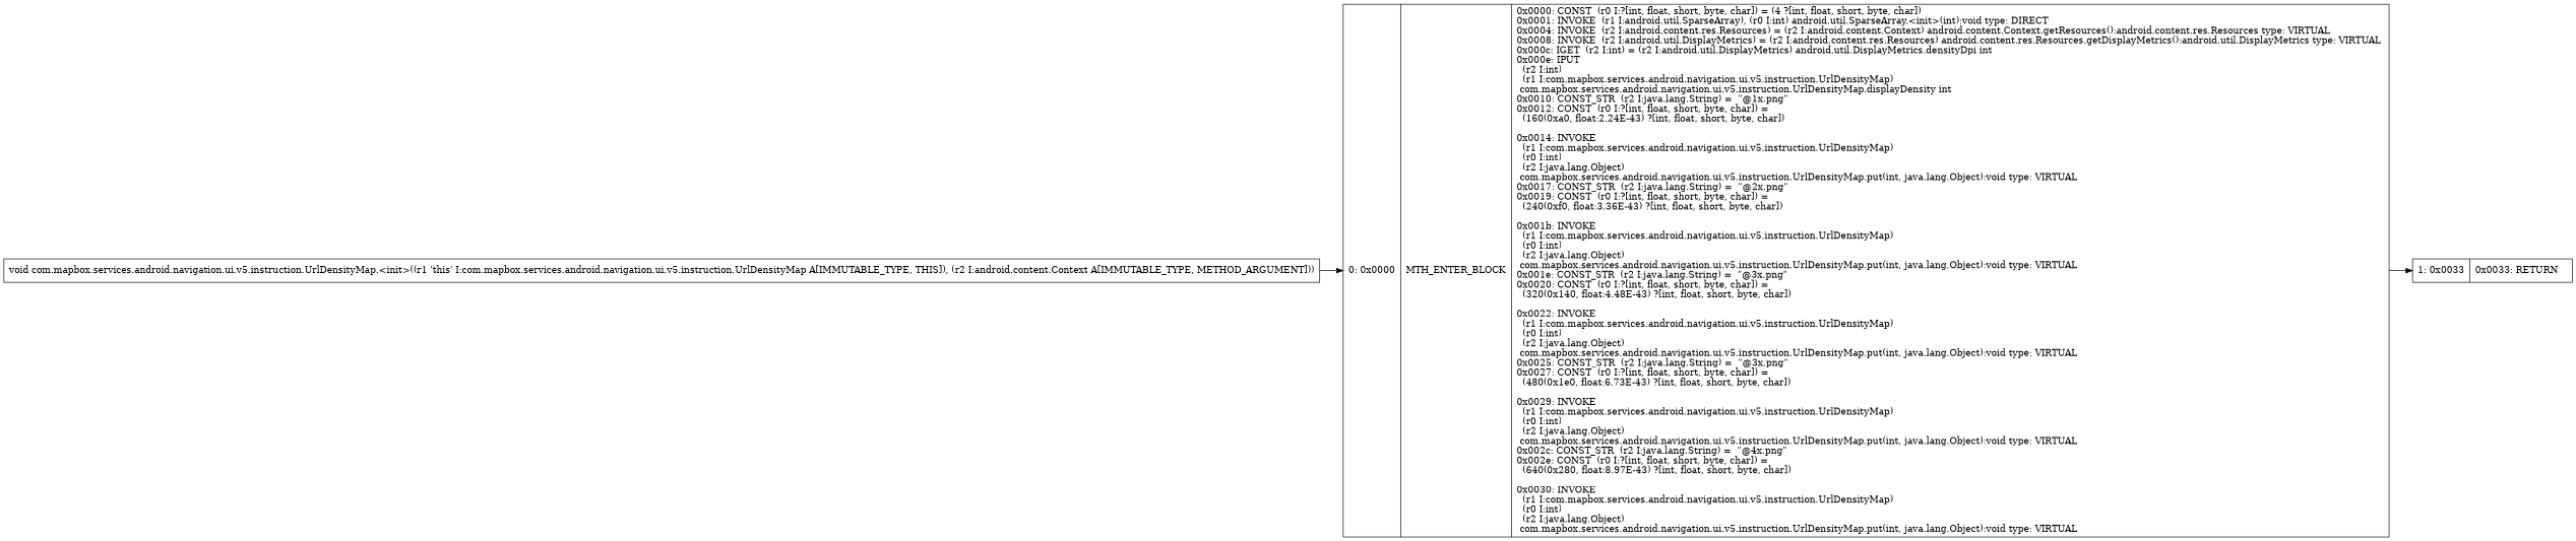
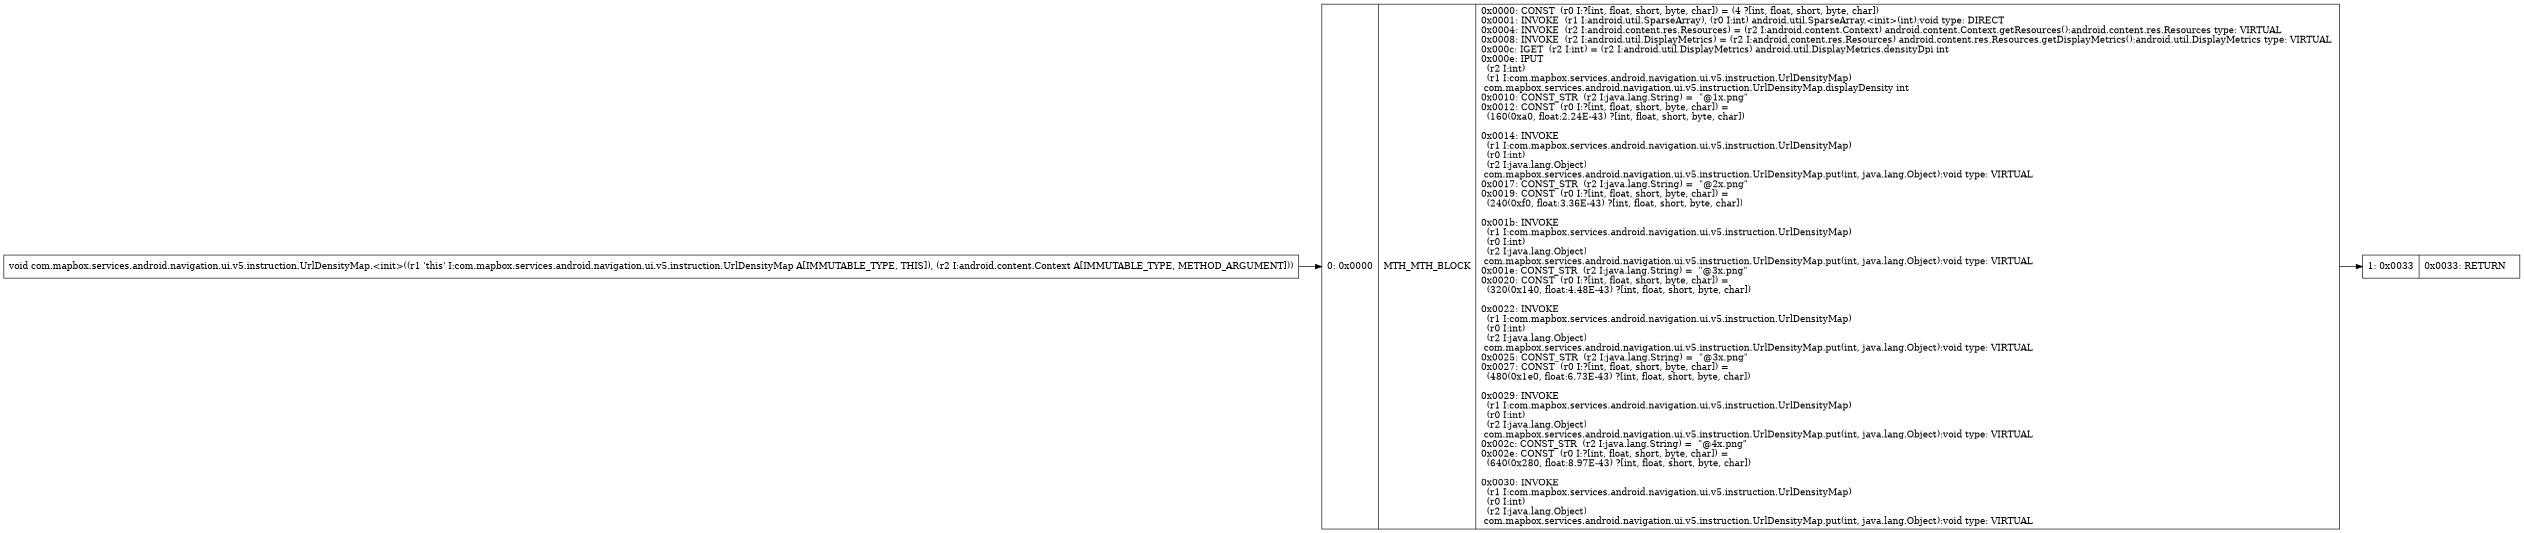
  digraph {
    rankdir=LR
    node [shape=record]
-   n1 [label="{0\:\ 0x0000|MTH_ENTER_BLOCK\l|0x0000: CONST  (r0 I:?[int, float, short, byte, char]) = (4 ?[int, float, short, byte, char]) \l0x0001: INVOKE  (r1 I:android.util.SparseArray), (r0 I:int) android.util.SparseArray.\<init\>(int):void type: DIRECT \l0x0004: INVOKE  (r2 I:android.content.res.Resources) = (r2 I:android.content.Context) android.content.Context.getResources():android.content.res.Resources type: VIRTUAL \l0x0008: INVOKE  (r2 I:android.util.DisplayMetrics) = (r2 I:android.content.res.Resources) android.content.res.Resources.getDisplayMetrics():android.util.DisplayMetrics type: VIRTUAL \l0x000c: IGET  (r2 I:int) = (r2 I:android.util.DisplayMetrics) android.util.DisplayMetrics.densityDpi int \l0x000e: IPUT  \l  (r2 I:int)\l  (r1 I:com.mapbox.services.android.navigation.ui.v5.instruction.UrlDensityMap)\l com.mapbox.services.android.navigation.ui.v5.instruction.UrlDensityMap.displayDensity int \l0x0010: CONST_STR  (r2 I:java.lang.String) =  \"@1x.png\" \l0x0012: CONST  (r0 I:?[int, float, short, byte, char]) = \l  (160(0xa0, float:2.24E\-43) ?[int, float, short, byte, char])\l \l0x0014: INVOKE  \l  (r1 I:com.mapbox.services.android.navigation.ui.v5.instruction.UrlDensityMap)\l  (r0 I:int)\l  (r2 I:java.lang.Object)\l com.mapbox.services.android.navigation.ui.v5.instruction.UrlDensityMap.put(int, java.lang.Object):void type: VIRTUAL \l0x0017: CONST_STR  (r2 I:java.lang.String) =  \"@2x.png\" \l0x0019: CONST  (r0 I:?[int, float, short, byte, char]) = \l  (240(0xf0, float:3.36E\-43) ?[int, float, short, byte, char])\l \l0x001b: INVOKE  \l  (r1 I:com.mapbox.services.android.navigation.ui.v5.instruction.UrlDensityMap)\l  (r0 I:int)\l  (r2 I:java.lang.Object)\l com.mapbox.services.android.navigation.ui.v5.instruction.UrlDensityMap.put(int, java.lang.Object):void type: VIRTUAL \l0x001e: CONST_STR  (r2 I:java.lang.String) =  \"@3x.png\" \l0x0020: CONST  (r0 I:?[int, float, short, byte, char]) = \l  (320(0x140, float:4.48E\-43) ?[int, float, short, byte, char])\l \l0x0022: INVOKE  \l  (r1 I:com.mapbox.services.android.navigation.ui.v5.instruction.UrlDensityMap)\l  (r0 I:int)\l  (r2 I:java.lang.Object)\l com.mapbox.services.android.navigation.ui.v5.instruction.UrlDensityMap.put(int, java.lang.Object):void type: VIRTUAL \l0x0025: CONST_STR  (r2 I:java.lang.String) =  \"@3x.png\" \l0x0027: CONST  (r0 I:?[int, float, short, byte, char]) = \l  (480(0x1e0, float:6.73E\-43) ?[int, float, short, byte, char])\l \l0x0029: INVOKE  \l  (r1 I:com.mapbox.services.android.navigation.ui.v5.instruction.UrlDensityMap)\l  (r0 I:int)\l  (r2 I:java.lang.Object)\l com.mapbox.services.android.navigation.ui.v5.instruction.UrlDensityMap.put(int, java.lang.Object):void type: VIRTUAL \l0x002c: CONST_STR  (r2 I:java.lang.String) =  \"@4x.png\" \l0x002e: CONST  (r0 I:?[int, float, short, byte, char]) = \l  (640(0x280, float:8.97E\-43) ?[int, float, short, byte, char])\l \l0x0030: INVOKE  \l  (r1 I:com.mapbox.services.android.navigation.ui.v5.instruction.UrlDensityMap)\l  (r0 I:int)\l  (r2 I:java.lang.Object)\l com.mapbox.services.android.navigation.ui.v5.instruction.UrlDensityMap.put(int, java.lang.Object):void type: VIRTUAL \l}"]
+   n1 [label="{0\:\ 0x0000|MTH_MTH_BLOCK\l|0x0000: CONST  (r0 I:?[int, float, short, byte, char]) = (4 ?[int, float, short, byte, char]) \l0x0001: INVOKE  (r1 I:android.util.SparseArray), (r0 I:int) android.util.SparseArray.\<init\>(int):void type: DIRECT \l0x0004: INVOKE  (r2 I:android.content.res.Resources) = (r2 I:android.content.Context) android.content.Context.getResources():android.content.res.Resources type: VIRTUAL \l0x0008: INVOKE  (r2 I:android.util.DisplayMetrics) = (r2 I:android.content.res.Resources) android.content.res.Resources.getDisplayMetrics():android.util.DisplayMetrics type: VIRTUAL \l0x000c: IGET  (r2 I:int) = (r2 I:android.util.DisplayMetrics) android.util.DisplayMetrics.densityDpi int \l0x000e: IPUT  \l  (r2 I:int)\l  (r1 I:com.mapbox.services.android.navigation.ui.v5.instruction.UrlDensityMap)\l com.mapbox.services.android.navigation.ui.v5.instruction.UrlDensityMap.displayDensity int \l0x0010: CONST_STR  (r2 I:java.lang.String) =  \"@1x.png\" \l0x0012: CONST  (r0 I:?[int, float, short, byte, char]) = \l  (160(0xa0, float:2.24E\-43) ?[int, float, short, byte, char])\l \l0x0014: INVOKE  \l  (r1 I:com.mapbox.services.android.navigation.ui.v5.instruction.UrlDensityMap)\l  (r0 I:int)\l  (r2 I:java.lang.Object)\l com.mapbox.services.android.navigation.ui.v5.instruction.UrlDensityMap.put(int, java.lang.Object):void type: VIRTUAL \l0x0017: CONST_STR  (r2 I:java.lang.String) =  \"@2x.png\" \l0x0019: CONST  (r0 I:?[int, float, short, byte, char]) = \l  (240(0xf0, float:3.36E\-43) ?[int, float, short, byte, char])\l \l0x001b: INVOKE  \l  (r1 I:com.mapbox.services.android.navigation.ui.v5.instruction.UrlDensityMap)\l  (r0 I:int)\l  (r2 I:java.lang.Object)\l com.mapbox.services.android.navigation.ui.v5.instruction.UrlDensityMap.put(int, java.lang.Object):void type: VIRTUAL \l0x001e: CONST_STR  (r2 I:java.lang.String) =  \"@3x.png\" \l0x0020: CONST  (r0 I:?[int, float, short, byte, char]) = \l  (320(0x140, float:4.48E\-43) ?[int, float, short, byte, char])\l \l0x0022: INVOKE  \l  (r1 I:com.mapbox.services.android.navigation.ui.v5.instruction.UrlDensityMap)\l  (r0 I:int)\l  (r2 I:java.lang.Object)\l com.mapbox.services.android.navigation.ui.v5.instruction.UrlDensityMap.put(int, java.lang.Object):void type: VIRTUAL \l0x0025: CONST_STR  (r2 I:java.lang.String) =  \"@3x.png\" \l0x0027: CONST  (r0 I:?[int, float, short, byte, char]) = \l  (480(0x1e0, float:6.73E\-43) ?[int, float, short, byte, char])\l \l0x0029: INVOKE  \l  (r1 I:com.mapbox.services.android.navigation.ui.v5.instruction.UrlDensityMap)\l  (r0 I:int)\l  (r2 I:java.lang.Object)\l com.mapbox.services.android.navigation.ui.v5.instruction.UrlDensityMap.put(int, java.lang.Object):void type: VIRTUAL \l0x002c: CONST_STR  (r2 I:java.lang.String) =  \"@4x.png\" \l0x002e: CONST  (r0 I:?[int, float, short, byte, char]) = \l  (640(0x280, float:8.97E\-43) ?[int, float, short, byte, char])\l \l0x0030: INVOKE  \l  (r1 I:com.mapbox.services.android.navigation.ui.v5.instruction.UrlDensityMap)\l  (r0 I:int)\l  (r2 I:java.lang.Object)\l com.mapbox.services.android.navigation.ui.v5.instruction.UrlDensityMap.put(int, java.lang.Object):void type: VIRTUAL \l}"]
    n2 [label="{1\:\ 0x0033|0x0033: RETURN   \l}"]
    n3 [label="{void com.mapbox.services.android.navigation.ui.v5.instruction.UrlDensityMap.\<init\>((r1 'this' I:com.mapbox.services.android.navigation.ui.v5.instruction.UrlDensityMap A[IMMUTABLE_TYPE, THIS]), (r2 I:android.content.Context A[IMMUTABLE_TYPE, METHOD_ARGUMENT])) }"]
    n1 -> n2
    n3 -> n1
  }
